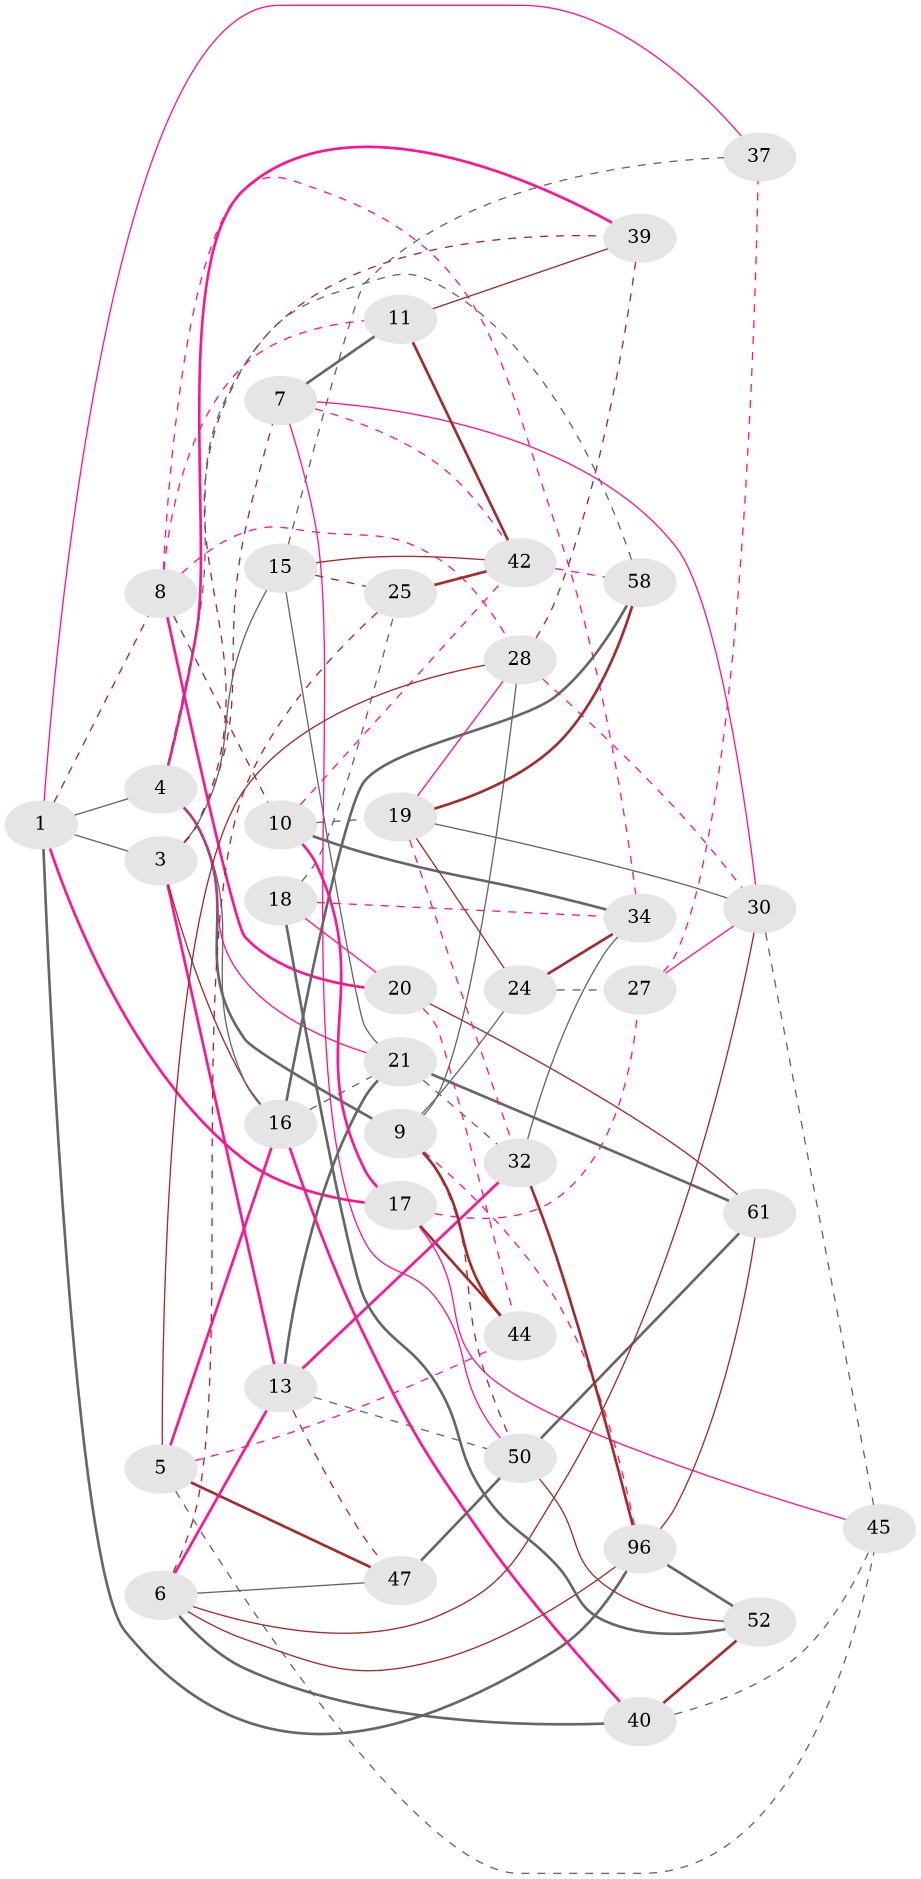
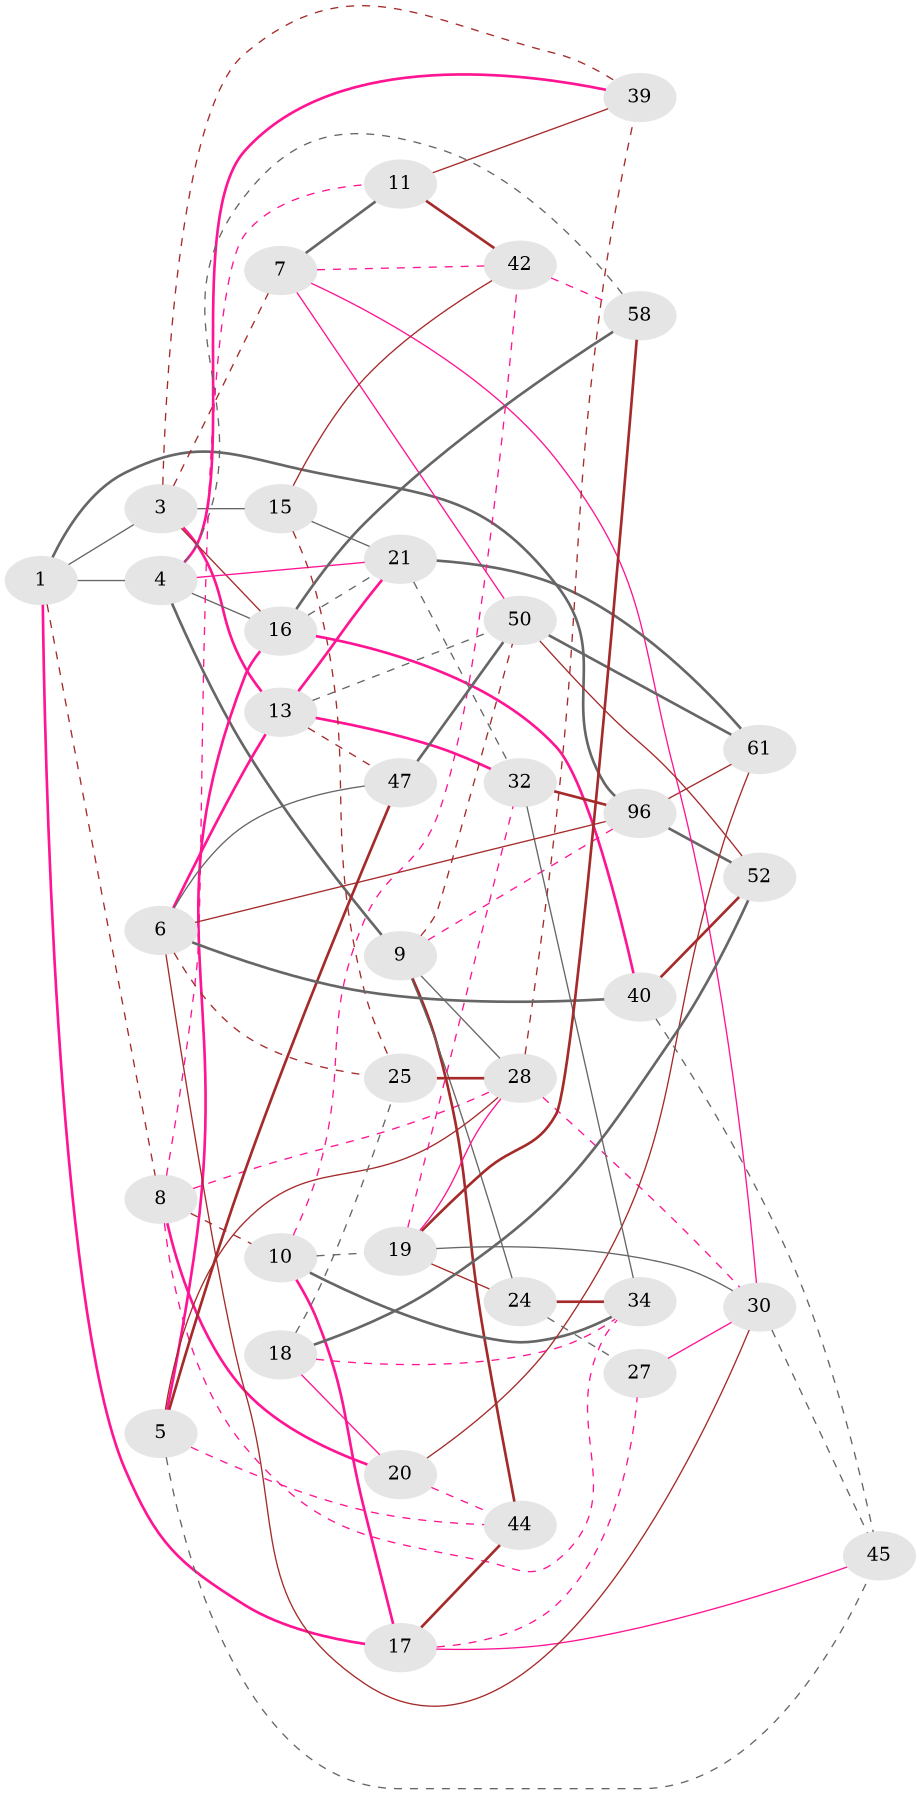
  graph {
    rankdir=LR
    node [color=gray90 style=filled]
    edge [color=gray40 style=dashed]
    1 [super="+2"]
    3 [super="+36"]
    4 [super="+14"]
    8 [super="+12"]
    17 [super="+55"]
-   37
    n7 [label=96 super="+59"]
    7 [super="+54"]
    13 [super="+26"]
    15 [super="+31"]
    16 [super="+22"]
    39
    9 [super="+51"]
    21 [super="+29"]
    58
    28 [super="+49"]
    11 [super="+33"]
    10 [super="+38"]
    20
    34 [super="+56"]
    44
    45
    27
    52
    61
    30 [super="+60"]
    42 [super="+53"]
    50 [super="+57"]
    47
    32 [super="+41"]
    25
    40
    24 [super="+43"]
    5 [super="+48"]
    6 [super="+23"]
    19 [super="+35"]
    18
    1 -- 3 [style=solid]
    1 -- 4 [style=solid]
    1 -- 8 [color=brown]
    1 -- 17 [color=deeppink style=bold]
-   1 -- 37 [color=deeppink style=solid]
    1 -- n7 [style=bold]
    3 -- 7 [color=brown]
    3 -- 13 [color=deeppink style=bold]
    3 -- 15 [style=solid]
    3 -- 16 [color=brown style=solid]
    3 -- 39 [color=brown]
    4 -- 16 [style=solid]
    4 -- 39 [color=deeppink style=bold]
    4 -- 9 [style=bold]
    4 -- 21 [color=deeppink style=solid]
    4 -- 58
    8 -- 28 [color=deeppink]
    8 -- 11 [color=deeppink]
    8 -- 10 [color=brown]
    8 -- 20 [color=deeppink style=bold]
    8 -- 34 [color=deeppink]
    17 -- 44 [color=brown style=bold]
    17 -- 45 [color=deeppink style=solid]
    17 -- 27 [color=deeppink]
    n7 -- 52 [style=bold]
    n7 -- 61 [color=brown style=solid]
    7 -- 11 [style=bold weight=2]
    7 -- 30 [color=deeppink style=solid]
    7 -- 42 [color=deeppink]
    7 -- 50 [color=deeppink style=solid]
-   13 -- 21 [style=bold]
+   13 -- 21 [color=deeppink style=bold]
    13 -- 50
    13 -- 47 [color=brown]
    13 -- 32 [color=deeppink style=bold]
-   15 -- 37 [weight=2]
    15 -- 21 [style=solid]
    15 -- 42 [color=brown style=solid]
    15 -- 25 [color=brown]
    16 -- 21
    16 -- 58 [style=bold]
    16 -- 40 [color=deeppink style=bold]
    9 -- n7 [color=deeppink]
    9 -- 28 [style=solid]
    9 -- 44 [color=brown style=bold]
    9 -- 50 [color=brown]
    9 -- 24 [style=solid]
    21 -- 61 [style=bold]
    21 -- 32
    28 -- 39 [color=brown]
    28 -- 30 [color=deeppink]
    11 -- 39 [color=brown style=solid]
    11 -- 42 [color=brown style=bold]
    10 -- 17 [color=deeppink style=bold weight=2]
    10 -- 34 [style=bold]
    10 -- 42 [color=deeppink]
    10 -- 19
    20 -- 44 [color=deeppink]
    20 -- 61 [color=brown style=solid]
-   27 -- 37 [color=deeppink]
    27 -- 30 [color=deeppink style=solid]
    30 -- 45
    42 -- 58 [color=deeppink]
    50 -- 52 [color=brown style=solid]
    50 -- 61 [style=bold]
    47 -- 50 [style=bold]
    32 -- n7 [color=brown style=bold]
    32 -- 34 [style=solid weight=2]
-   25 -- 42 [color=brown style=bold]
+   25 -- 28 [color=brown style=bold]
    40 -- 45
    40 -- 52 [color=brown style=bold]
    24 -- 34 [color=brown style=bold]
    24 -- 27
    5 -- 16 [color=deeppink style=bold]
    5 -- 28 [color=brown style=solid]
    5 -- 44 [color=deeppink weight=2]
    5 -- 45
    5 -- 47 [color=brown style=bold]
    6 -- n7 [color=brown style=solid]
    6 -- 13 [color=deeppink style=bold]
    6 -- 30 [color=brown style=solid]
    6 -- 47 [style=solid]
    6 -- 25 [color=brown]
    6 -- 40 [style=bold]
    19 -- 58 [color=brown style=bold]
    19 -- 28 [color=deeppink style=solid]
    19 -- 30 [style=solid]
    19 -- 32 [color=deeppink]
    19 -- 24 [color=brown style=solid]
    18 -- 20 [color=deeppink style=solid]
    18 -- 34 [color=deeppink]
    18 -- 52 [style=bold]
    18 -- 25
  }
